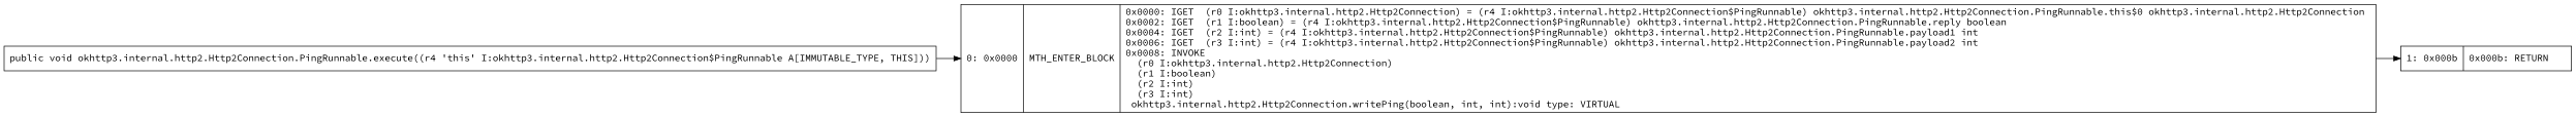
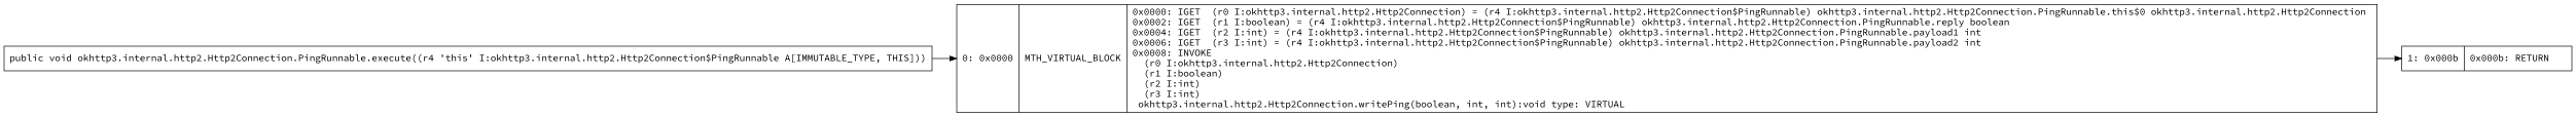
  digraph {
    rankdir=LR
    fontname="Source Code Pro"
    node [shape=record fontname="Source Code Pro"]
    edge [fontname="Source Code Pro"]
-   n1 [label="{0\:\ 0x0000|MTH_ENTER_BLOCK\l|0x0000: IGET  (r0 I:okhttp3.internal.http2.Http2Connection) = (r4 I:okhttp3.internal.http2.Http2Connection$PingRunnable) okhttp3.internal.http2.Http2Connection.PingRunnable.this$0 okhttp3.internal.http2.Http2Connection \l0x0002: IGET  (r1 I:boolean) = (r4 I:okhttp3.internal.http2.Http2Connection$PingRunnable) okhttp3.internal.http2.Http2Connection.PingRunnable.reply boolean \l0x0004: IGET  (r2 I:int) = (r4 I:okhttp3.internal.http2.Http2Connection$PingRunnable) okhttp3.internal.http2.Http2Connection.PingRunnable.payload1 int \l0x0006: IGET  (r3 I:int) = (r4 I:okhttp3.internal.http2.Http2Connection$PingRunnable) okhttp3.internal.http2.Http2Connection.PingRunnable.payload2 int \l0x0008: INVOKE  \l  (r0 I:okhttp3.internal.http2.Http2Connection)\l  (r1 I:boolean)\l  (r2 I:int)\l  (r3 I:int)\l okhttp3.internal.http2.Http2Connection.writePing(boolean, int, int):void type: VIRTUAL \l}"]
+   n1 [label="{0\:\ 0x0000|MTH_VIRTUAL_BLOCK\l|0x0000: IGET  (r0 I:okhttp3.internal.http2.Http2Connection) = (r4 I:okhttp3.internal.http2.Http2Connection$PingRunnable) okhttp3.internal.http2.Http2Connection.PingRunnable.this$0 okhttp3.internal.http2.Http2Connection \l0x0002: IGET  (r1 I:boolean) = (r4 I:okhttp3.internal.http2.Http2Connection$PingRunnable) okhttp3.internal.http2.Http2Connection.PingRunnable.reply boolean \l0x0004: IGET  (r2 I:int) = (r4 I:okhttp3.internal.http2.Http2Connection$PingRunnable) okhttp3.internal.http2.Http2Connection.PingRunnable.payload1 int \l0x0006: IGET  (r3 I:int) = (r4 I:okhttp3.internal.http2.Http2Connection$PingRunnable) okhttp3.internal.http2.Http2Connection.PingRunnable.payload2 int \l0x0008: INVOKE  \l  (r0 I:okhttp3.internal.http2.Http2Connection)\l  (r1 I:boolean)\l  (r2 I:int)\l  (r3 I:int)\l okhttp3.internal.http2.Http2Connection.writePing(boolean, int, int):void type: VIRTUAL \l}"]
    n2 [label="{1\:\ 0x000b|0x000b: RETURN   \l}"]
    n3 [label="{public void okhttp3.internal.http2.Http2Connection.PingRunnable.execute((r4 'this' I:okhttp3.internal.http2.Http2Connection$PingRunnable A[IMMUTABLE_TYPE, THIS])) }"]
    n1 -> n2
    n3 -> n1
  }
